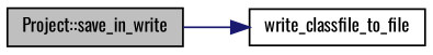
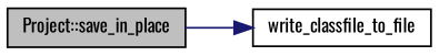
  digraph {
    rankdir=LR
    fontname=Oswald
    node [color=black fontname=Oswald fontsize=10 shape=record]
-   n1 [fillcolor=grey75 fontcolor=black height=0.2 label="Project::save_in_write" style=filled width=0.4]
+   n1 [fillcolor=grey75 fontcolor=black height=0.2 label="Project::save_in_place" style=filled width=0.4]
    n2 [height=0.2 label=write_classfile_to_file width=0.4]
    n1 -> n2 [color=midnightblue fontname=Oswald fontsize=10 labelfontname=Helvetica labelfontsize=10 style=solid]
  }
